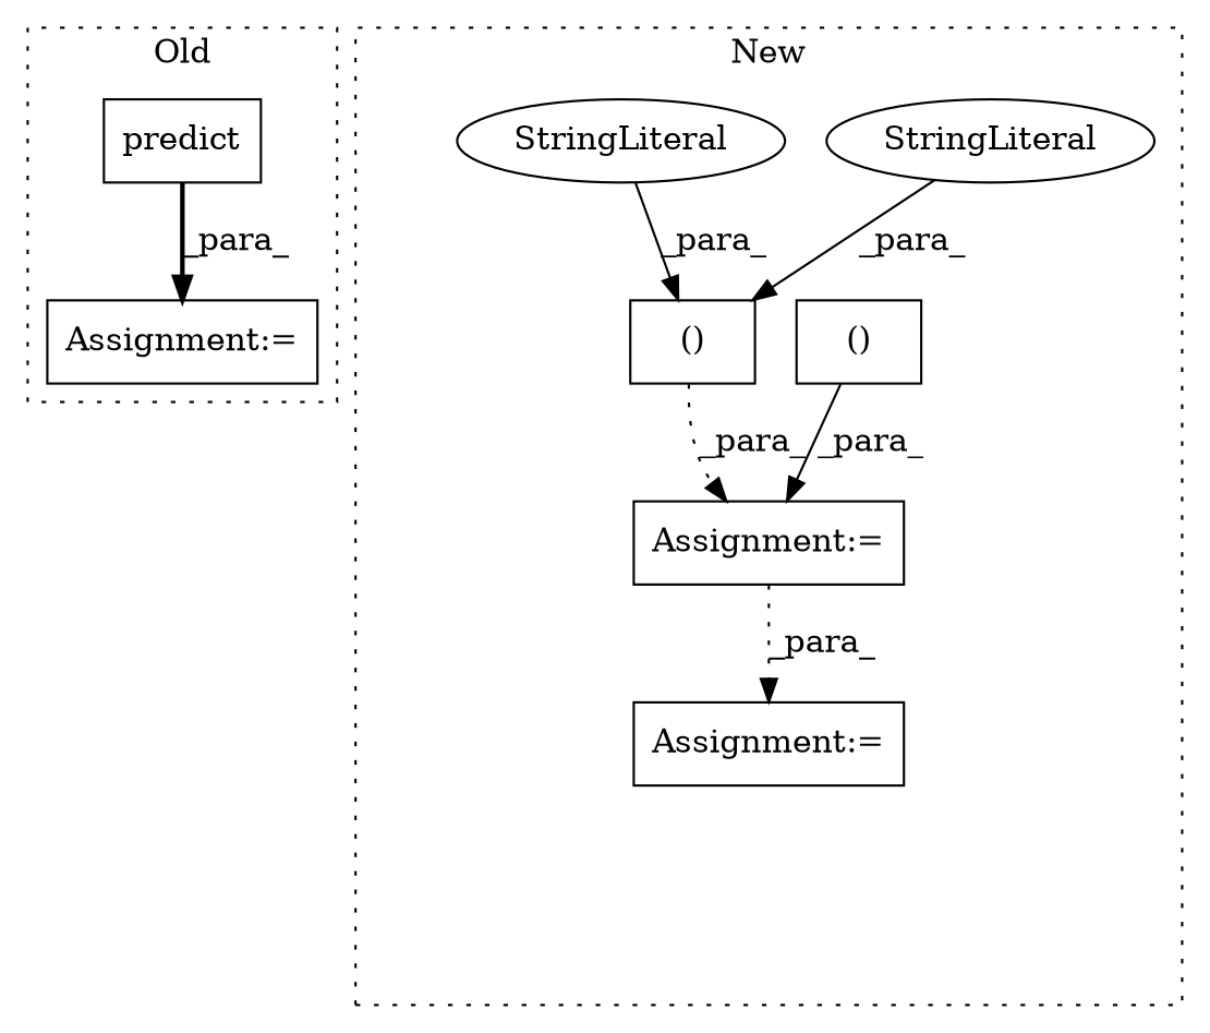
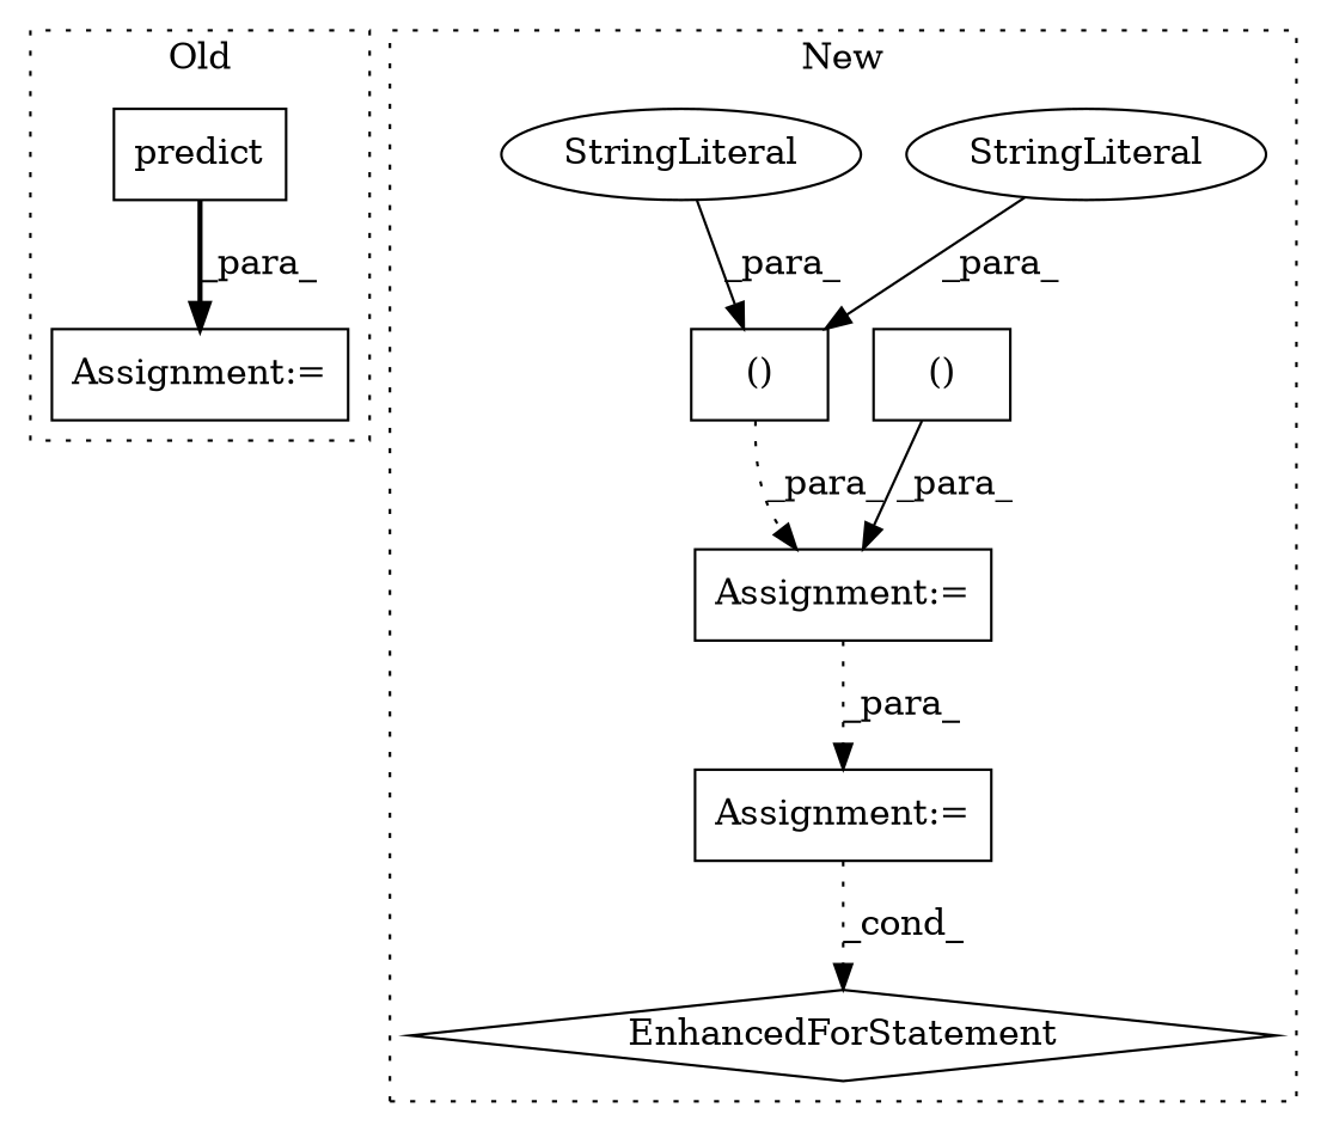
  digraph {
    node [a=7 l=1 s="937,1052" shape=box]
    edge [style=dotted]
    n1 [a=32 l="8,1" label=predict s="581,595"]
    n2 [label="Assignment:=" s=548]
+   n3 [a=70 l="70,2" label=EnhancedForStatement shape=diamond]
    n4 [label="Assignment:=" s=792]
    n5 [l="70,2" label="Assignment:="]
    n6 [a=106 l=48 label="()" s=881]
    n7 [a=45 l=29 label=StringLiteral s=881 shape=ellipse]
    n8 [a=106 l=58 label="()" s=816]
    n9 [a=45 l=6 label=StringLiteral s=923 shape=ellipse]
    subgraph cluster_1 {
      label=Old
      style=dotted
      n1
      n2
    }
    subgraph cluster_2 {
      label=New
      style=dotted
+     n3
      n4
      n5
      n6
      n7
      n8
      n9
    }
    n1 -> n2 [label=_para_ style=bold]
    n4 -> n5 [label=_para_]
+   n5 -> n3 [label=_cond_]
    n6 -> n4 [label=_para_]
    n7 -> n6 [label=_para_ style=solid]
    n8 -> n4 [label=_para_ style=solid]
    n9 -> n6 [label=_para_ style=solid]
  }
